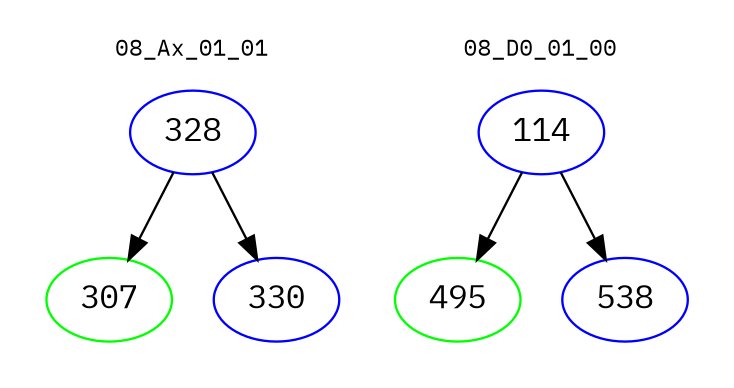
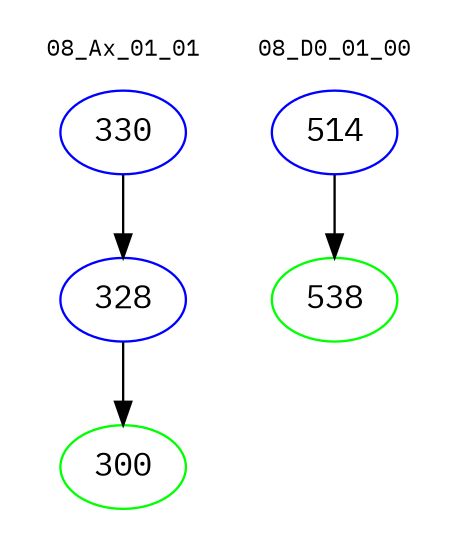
  digraph {
    fontname="IBM Plex Mono"
    node [color=blue fontname="IBM Plex Mono"]
    edge [color=black fontname="IBM Plex Mono"]
    n1 [label=328]
-   n2 [color=green label=307]
+   n2 [color=green label=300]
    n3 [label=330]
-   n4 [label=114]
-   n5 [color=green label=495]
-   n6 [label=538]
+   n4 [label=514]
+   n6 [color=green label=538]
    subgraph cluster_1 {
      color=white
      fontsize=10
      label="08_Ax_01_01"
      n1
      n2
      n3
    }
    subgraph cluster_2 {
      color=white
      fontsize=10
      label="08_D0_01_00"
      n4
-     n5
      n6
    }
    n1 -> n2
-   n1 -> n3
-   n4 -> n5
+   n3 -> n1
    n4 -> n6
  }
